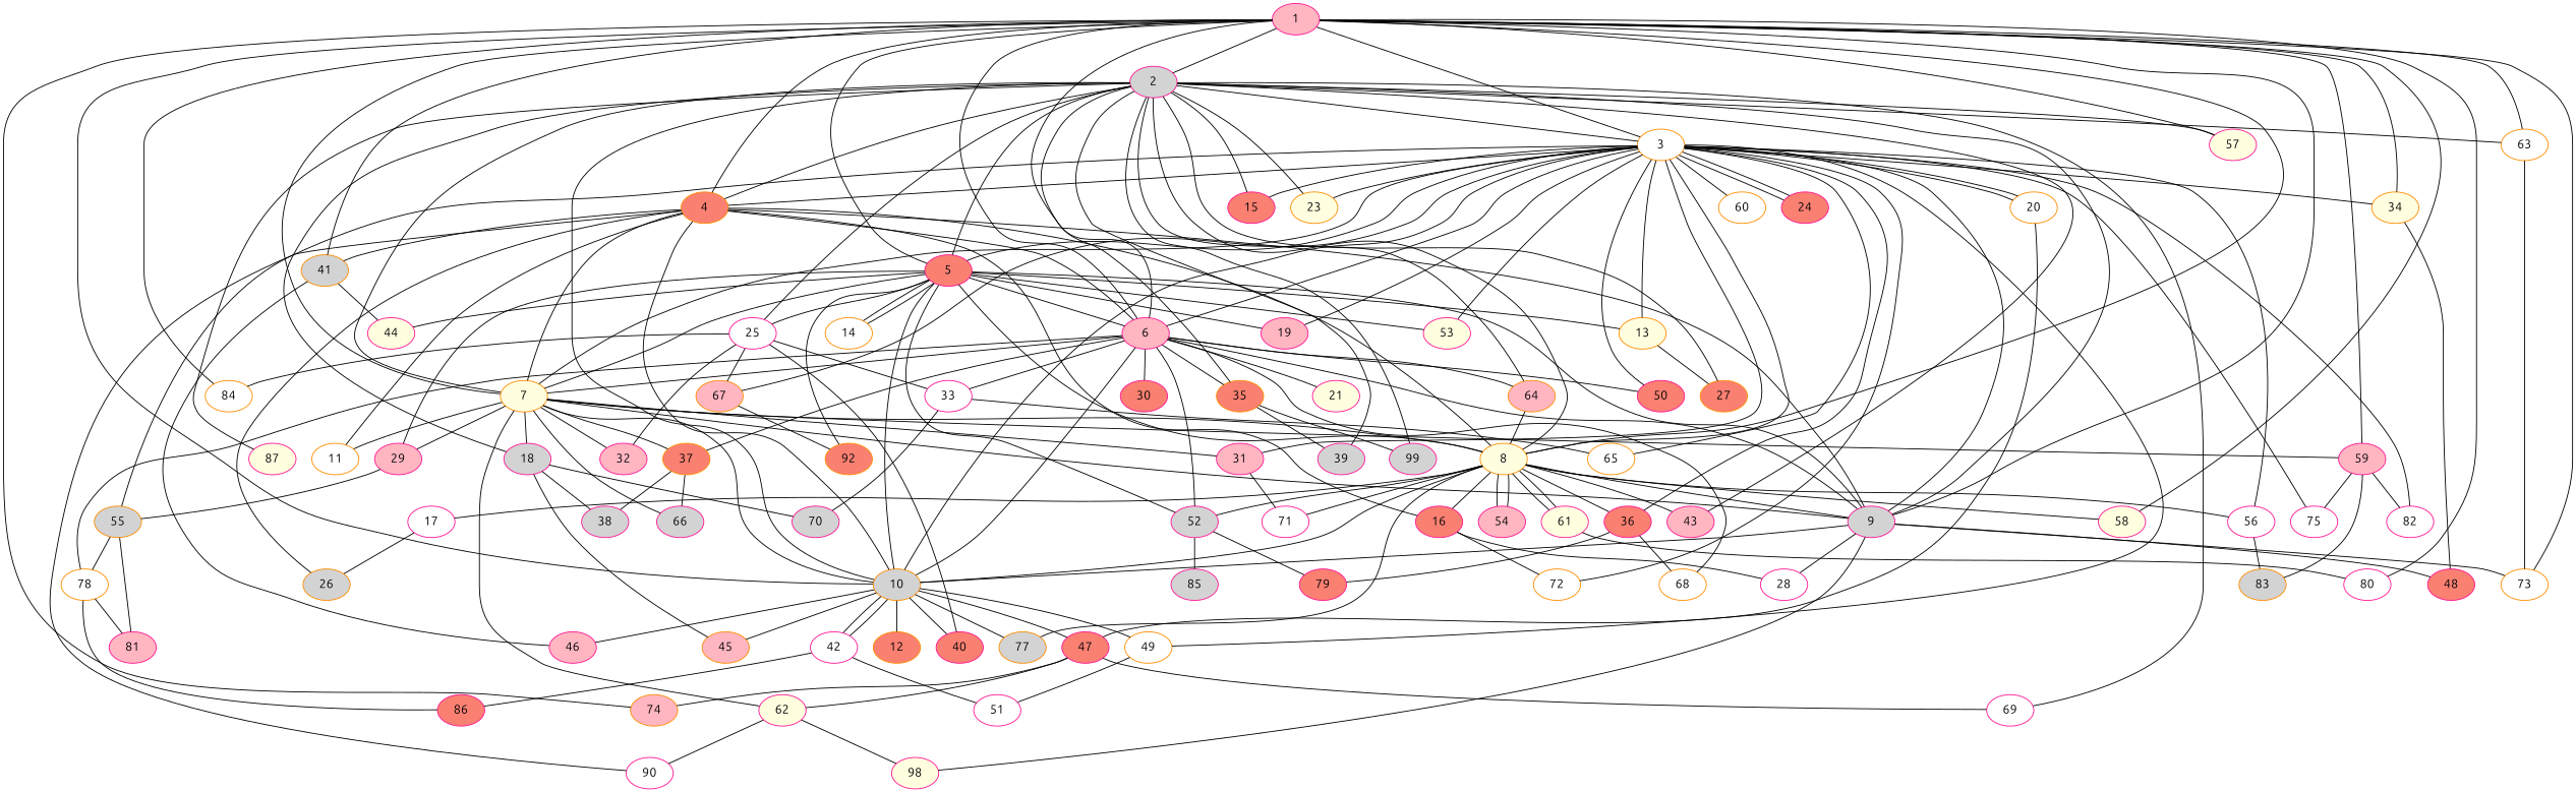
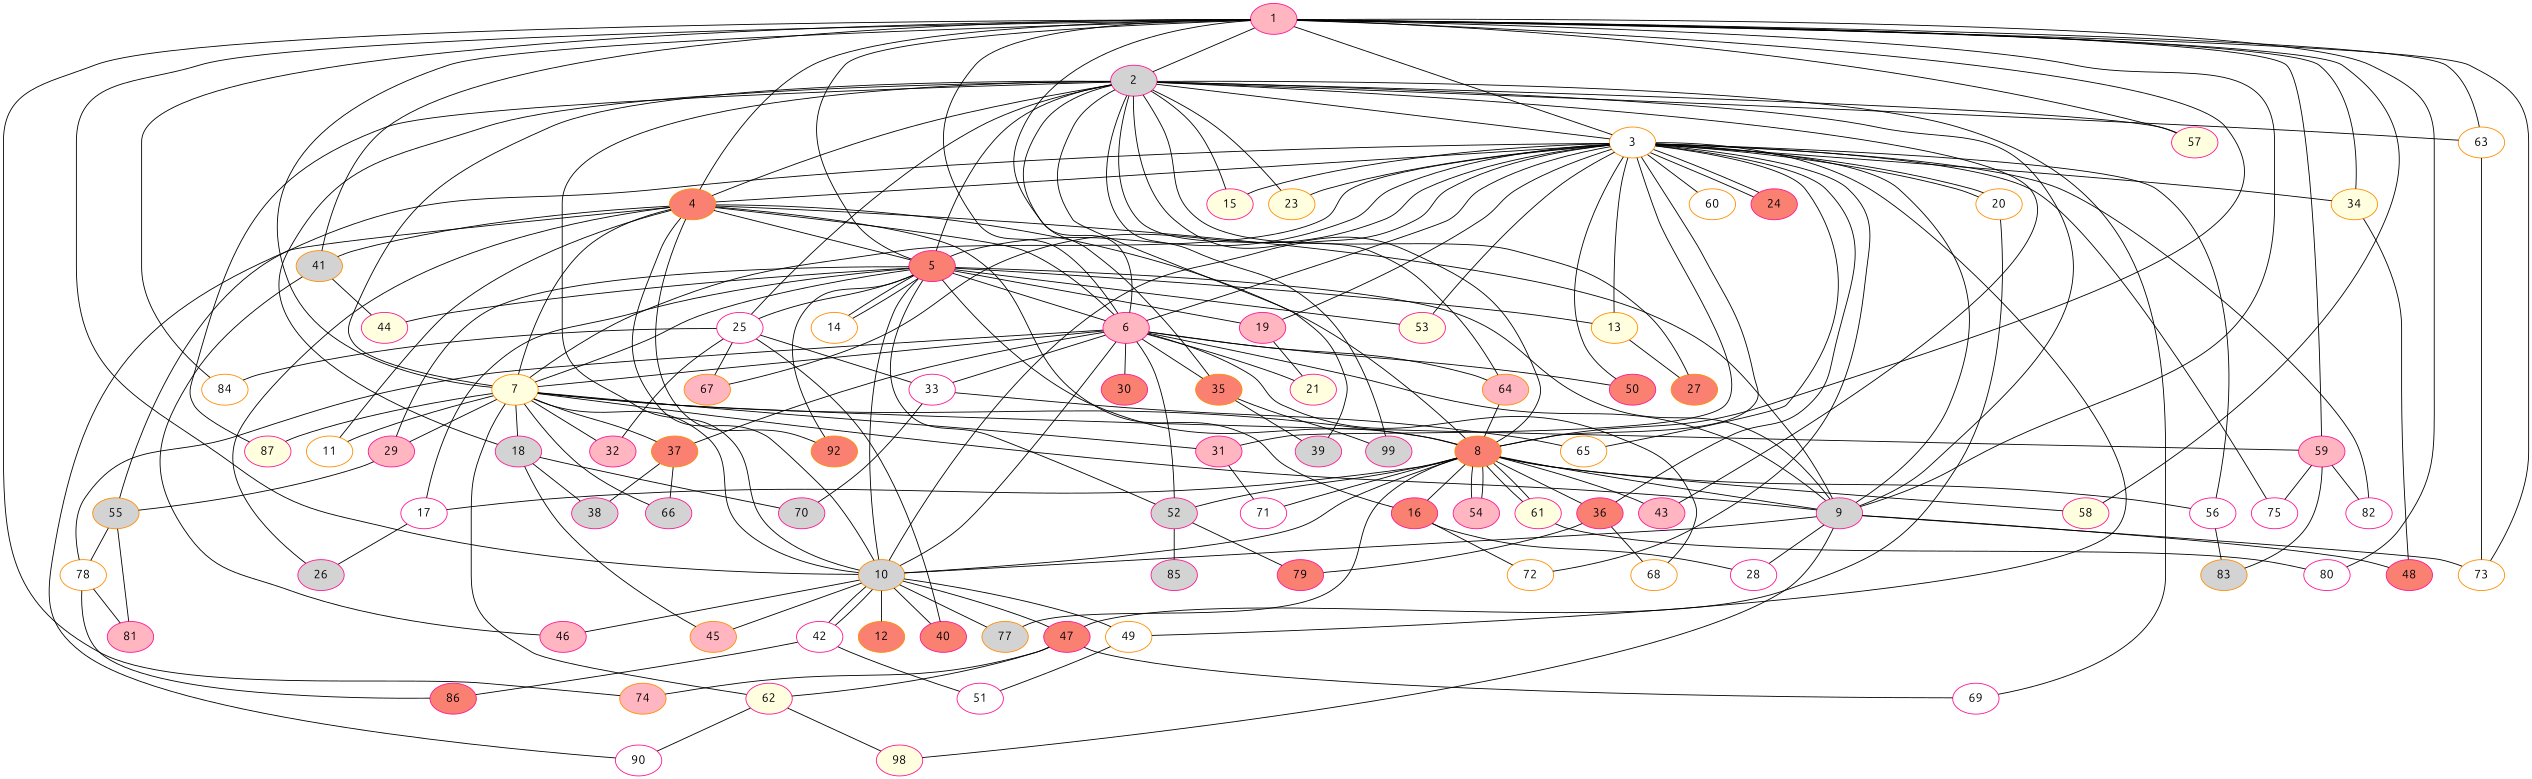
  graph {
    fontname=Ubuntu
    node [color=deeppink fillcolor=white fontname=Ubuntu style=filled]
    edge [fontname=Ubuntu]
    1 [fillcolor=lightpink]
    2 [fillcolor=lightgrey]
    3 [color=darkorange]
    4 [color=darkorange fillcolor=salmon]
    5 [fillcolor=salmon]
    6 [fillcolor=lightpink]
    7 [color=darkorange fillcolor=lightyellow]
-   8 [color=darkorange fillcolor=lightyellow]
+   8 [color=darkorange fillcolor=salmon]
    9 [fillcolor=lightgrey]
    10 [color=darkorange fillcolor=lightgrey]
    34 [color=darkorange fillcolor=lightyellow]
    35 [color=darkorange fillcolor=salmon]
    41 [color=darkorange fillcolor=lightgrey]
    57 [fillcolor=lightyellow]
    58 [fillcolor=lightyellow]
    59 [fillcolor=lightpink]
    63 [color=darkorange]
    74 [color=darkorange fillcolor=lightpink]
    80
    84 [color=darkorange]
    73 [color=darkorange]
-   15 [fillcolor=salmon]
+   15 [fillcolor=lightyellow]
    18 [fillcolor=lightgrey]
    23 [color=darkorange fillcolor=lightyellow]
    25
    27 [color=darkorange fillcolor=salmon]
    39 [fillcolor=lightgrey]
    43 [fillcolor=lightpink]
    64 [color=darkorange fillcolor=lightpink]
    69
    87 [fillcolor=lightyellow]
    n32 [fillcolor=lightgrey label=99]
    60 [color=darkorange]
    13 [color=darkorange fillcolor=lightyellow]
    19 [fillcolor=lightpink]
    20 [color=darkorange]
    24 [fillcolor=salmon]
    31 [fillcolor=lightpink]
    36 [fillcolor=salmon]
    49 [color=darkorange]
    50 [fillcolor=salmon]
    53 [fillcolor=lightyellow]
    55 [color=darkorange fillcolor=lightgrey]
    56
    65 [color=darkorange]
    67 [color=darkorange fillcolor=lightpink]
    72 [color=darkorange]
    75
    82
    11 [color=darkorange]
    16 [fillcolor=salmon]
    n52 [color=darkorange fillcolor=salmon label=92]
-   26 [color=darkorange fillcolor=lightgrey]
+   26 [fillcolor=lightgrey]
    90
    14 [color=darkorange]
    17
    29 [fillcolor=lightpink]
    44 [fillcolor=lightyellow]
    52 [fillcolor=lightgrey]
    21 [fillcolor=lightyellow]
    30 [fillcolor=salmon]
    33
    37 [color=darkorange fillcolor=salmon]
    68 [color=darkorange]
    78 [color=darkorange]
    32 [fillcolor=lightpink]
    62 [fillcolor=lightyellow]
    66 [fillcolor=lightgrey]
    54 [fillcolor=lightpink]
    61 [fillcolor=lightyellow]
    71
    77 [color=darkorange fillcolor=lightgrey]
    28
    48 [fillcolor=salmon]
    n75 [fillcolor=lightyellow label=98]
    12 [color=darkorange fillcolor=salmon]
    40 [fillcolor=salmon]
    42
    45 [color=darkorange fillcolor=lightpink]
    46 [fillcolor=lightpink]
    47 [fillcolor=salmon]
    83 [color=darkorange fillcolor=lightgrey]
    38 [fillcolor=lightgrey]
    70 [fillcolor=lightgrey]
    79 [fillcolor=salmon]
    51
    81 [fillcolor=lightpink]
    85 [fillcolor=lightgrey]
    86 [fillcolor=salmon]
    1 -- 2
    1 -- 3
    1 -- 4
    1 -- 5
    1 -- 6
    1 -- 7
    1 -- 8
    1 -- 9
    1 -- 10
    1 -- 34
    1 -- 35
    1 -- 41
    1 -- 57
    1 -- 58
    1 -- 59
    1 -- 63
    1 -- 74
    1 -- 80
    1 -- 84
    1 -- 73
    2 -- 3
    2 -- 4
    2 -- 5
    2 -- 6
    2 -- 7
    2 -- 8
    2 -- 9
    2 -- 10
    2 -- 57
    2 -- 63
    2 -- 15
    2 -- 18
    2 -- 23
    2 -- 25
    2 -- 27
    2 -- 39
    2 -- 43
    2 -- 64
    2 -- 69
    2 -- 87
    2 -- n32
    3 -- 4
    3 -- 5
    3 -- 6
    3 -- 7
    3 -- 8
    3 -- 9
    3 -- 10
    3 -- 34
    3 -- 15
    3 -- 23
    3 -- 60
    3 -- 13
    3 -- 19
    3 -- 20
    3 -- 20
    3 -- 24
    3 -- 24
    3 -- 31
    3 -- 36
    3 -- 49
    3 -- 50
    3 -- 53
    3 -- 55
    3 -- 56
    3 -- 65
    3 -- 67
    3 -- 72
    3 -- 75
    3 -- 82
+   4 -- 5
    4 -- 6
    4 -- 7
    4 -- 8
    4 -- 9
    4 -- 10
    4 -- 41
    4 -- 11
    4 -- 16
-   67 -- n52
+   4 -- n52
    4 -- 26
    4 -- 90
    5 -- 6
    5 -- 7
    5 -- 8
    5 -- 9
    5 -- 10
    5 -- 25
    5 -- 13
    5 -- 19
    5 -- 53
    5 -- n52
    5 -- 14
    5 -- 14
+   5 -- 17
    5 -- 29
    5 -- 44
    5 -- 52
    6 -- 7
    6 -- 9
    6 -- 10
    6 -- 35
    6 -- 64
    6 -- 50
    6 -- 52
    6 -- 21
    6 -- 30
    6 -- 33
    6 -- 37
    6 -- 68
    6 -- 78
    7 -- 8
    7 -- 9
    7 -- 10
    7 -- 59
    7 -- 18
+   7 -- 87
    7 -- 31
    7 -- 11
    7 -- 29
    7 -- 37
    7 -- 32
    7 -- 62
    7 -- 66
    8 -- 9
    8 -- 10
    8 -- 58
    8 -- 43
    8 -- 36
    8 -- 56
    8 -- 16
    8 -- 17
    8 -- 52
    8 -- 54
    8 -- 54
    8 -- 61
    8 -- 61
    8 -- 71
    8 -- 77
    9 -- 10
    9 -- 73
    9 -- 28
    9 -- 48
    9 -- n75
    10 -- 49
    10 -- 77
    10 -- 12
    10 -- 40
    10 -- 42
    10 -- 42
    10 -- 45
    10 -- 46
    10 -- 47
    34 -- 48
    35 -- 39
    35 -- n32
    41 -- 44
    41 -- 46
    59 -- 75
    59 -- 82
    59 -- 83
    63 -- 73
    18 -- 45
    18 -- 38
    18 -- 70
    25 -- 84
    25 -- 67
    25 -- 33
    25 -- 32
    25 -- 40
    64 -- 8
    13 -- 27
+   19 -- 21
    20 -- 47
    31 -- 71
    36 -- 68
    36 -- 79
    49 -- 51
    55 -- 78
    55 -- 81
    56 -- 83
    16 -- 72
    16 -- 28
    17 -- 26
    29 -- 55
    52 -- 79
    52 -- 85
    33 -- 65
    33 -- 70
    37 -- 66
    37 -- 38
    78 -- 81
    78 -- 86
    62 -- 90
    62 -- n75
    61 -- 80
    42 -- 51
    42 -- 86
    47 -- 74
    47 -- 69
    47 -- 62
  }
